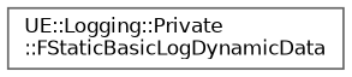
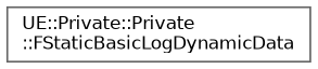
  digraph {
    rankdir=LR
-   n1 [color=grey40 fillcolor=white fontname=Helvetica fontsize=10 height=0.2 label="UE::Logging::Private\l::FStaticBasicLogDynamicData" shape=box style=filled width=0.4]
+   n1 [color=grey40 fillcolor=white fontname=Helvetica fontsize=10 height=0.2 label="UE::Private::Private\l::FStaticBasicLogDynamicData" shape=box style=filled width=0.4]
  }
